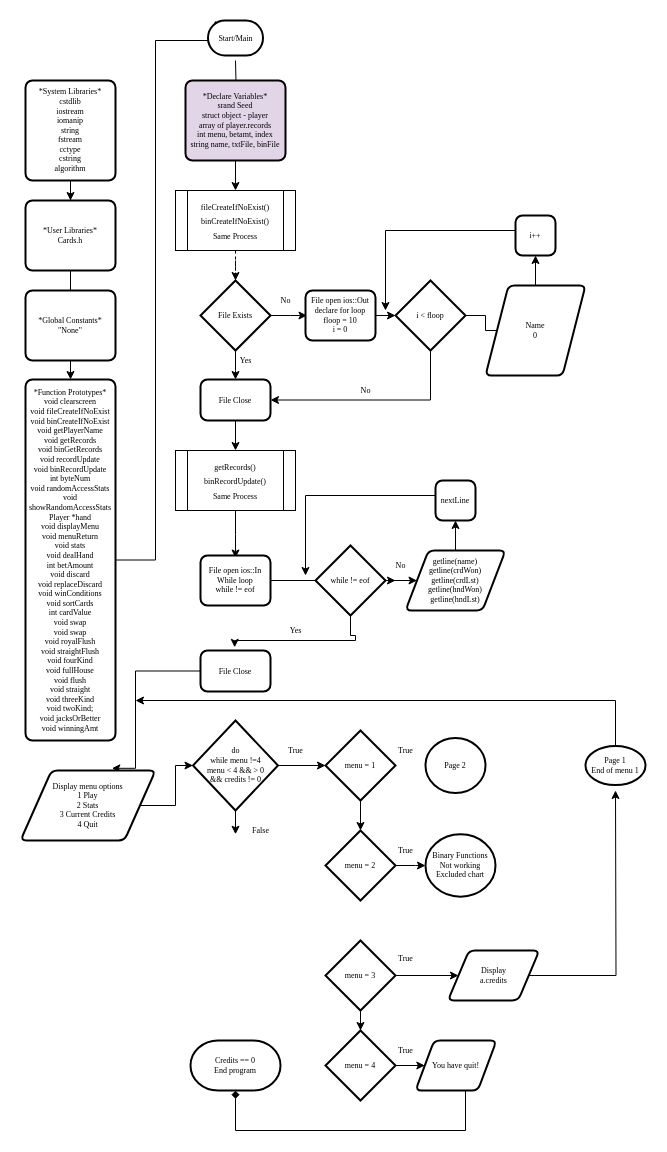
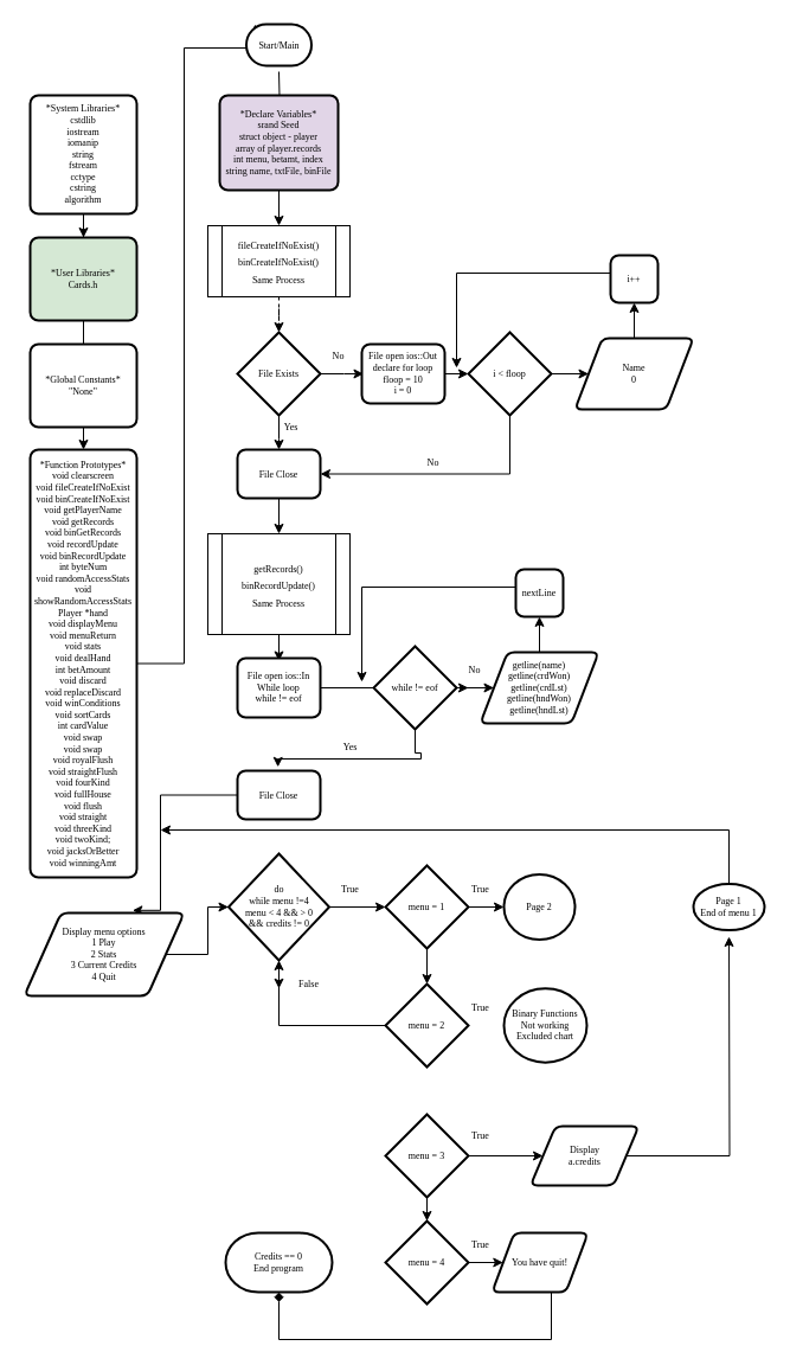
  <mxCell id="0" />
  <mxCell id="1" parent="0" />
  <mxCell id="2" value="" style="edgeStyle=orthogonalEdgeStyle;rounded=0;orthogonalLoop=1;jettySize=auto;html=1;" parent="1" source="3" target="5" edge="1"><mxGeometry relative="1" as="geometry" /></mxCell>
  <mxCell id="3" value="*System Libraries*&lt;br&gt;cstdlib&lt;br&gt;iostream&lt;br&gt;iomanip&lt;br&gt;string&lt;br&gt;fstream&lt;br&gt;cctype&lt;br&gt;cstring&lt;br&gt;algorithm" style="rounded=1;whiteSpace=wrap;html=1;absoluteArcSize=1;arcSize=14;strokeWidth=2;fontFamily=Times New Roman;fontSize=8;" parent="1" vertex="1"><mxGeometry x="25" y="80" width="90" height="100" as="geometry" /></mxCell>
  <mxCell id="4" value="" style="edgeStyle=orthogonalEdgeStyle;rounded=0;orthogonalLoop=1;jettySize=auto;html=1;" parent="1" source="5" target="8" edge="1"><mxGeometry relative="1" as="geometry" /></mxCell>
- <mxCell id="5" value="*User Libraries*&lt;br&gt;Cards.h" style="rounded=1;whiteSpace=wrap;html=1;absoluteArcSize=1;arcSize=14;strokeWidth=2;fontFamily=Times New Roman;fontSize=8;" parent="1" vertex="1"><mxGeometry x="25" y="200" width="90" height="70" as="geometry" /></mxCell>
+ <mxCell id="5" value="*User Libraries*&lt;br&gt;Cards.h" style="rounded=1;whiteSpace=wrap;html=1;absoluteArcSize=1;arcSize=14;strokeWidth=2;fontFamily=Times New Roman;fontSize=8;fillColor=#d5e8d4;" parent="1" vertex="1"><mxGeometry x="25" y="200" width="90" height="70" as="geometry" /></mxCell>
  <mxCell id="6" value="*Global Constants*&lt;br&gt;&quot;None&quot;" style="rounded=1;whiteSpace=wrap;html=1;absoluteArcSize=1;arcSize=14;strokeWidth=2;fontFamily=Times New Roman;fontSize=8;" parent="1" vertex="1"><mxGeometry x="25" y="290" width="90" height="70" as="geometry" /></mxCell>
  <mxCell id="7" style="edgeStyle=orthogonalEdgeStyle;rounded=0;orthogonalLoop=1;jettySize=auto;html=1;" parent="1" source="8" edge="1"><mxGeometry relative="1" as="geometry"><mxPoint x="215" y="20" as="targetPoint" /><Array as="points"><mxPoint x="155" y="560" /><mxPoint x="155" y="40" /></Array></mxGeometry></mxCell>
  <mxCell id="8" value="*Function Prototypes*&lt;br&gt;void clearscreen&lt;br&gt;void fileCreateIfNoExist&lt;br&gt;void binCreateIfNoExist&lt;br&gt;void getPlayerName&lt;br&gt;&lt;div&gt;void getRecords&lt;/div&gt;&lt;div&gt;void binGetRecords&lt;/div&gt;&lt;div&gt;void recordUpdate&lt;/div&gt;&lt;div&gt;void binRecordUpdate&lt;/div&gt;&lt;div&gt;int byteNum&lt;/div&gt;&lt;div&gt;void randomAccessStats&lt;/div&gt;&lt;div&gt;void showRandomAccessStats&lt;/div&gt;&lt;div&gt;Player *hand&lt;/div&gt;&lt;div&gt;void displayMenu&lt;/div&gt;&lt;div&gt;void menuReturn&lt;/div&gt;&lt;div&gt;void stats&lt;/div&gt;&lt;div&gt;void dealHand&lt;/div&gt;&lt;div&gt;int betAmount&lt;/div&gt;&lt;div&gt;void discard&lt;/div&gt;&lt;div&gt;void replaceDiscard&lt;/div&gt;&lt;div&gt;void winConditions&lt;/div&gt;&lt;div&gt;void sortCards&lt;/div&gt;&lt;div&gt;int cardValue&lt;/div&gt;&lt;div&gt;void swap&lt;/div&gt;&lt;div&gt;void swap&lt;/div&gt;&lt;div&gt;void royalFlush&lt;/div&gt;&lt;div&gt;void straightFlush&lt;/div&gt;&lt;div&gt;void fourKind&lt;/div&gt;&lt;div&gt;void fullHouse&lt;/div&gt;&lt;div&gt;void flush&lt;/div&gt;&lt;div&gt;void straight&lt;/div&gt;&lt;div&gt;void threeKind&lt;/div&gt;&lt;div&gt;void twoKind;&lt;/div&gt;&lt;div&gt;void jacksOrBetter&lt;/div&gt;&lt;div&gt;void winningAmt&lt;/div&gt;" style="rounded=1;whiteSpace=wrap;html=1;absoluteArcSize=1;arcSize=14;strokeWidth=2;fontFamily=Times New Roman;fontSize=8;" parent="1" vertex="1"><mxGeometry x="25" y="379" width="90" height="361" as="geometry" /></mxCell>
  <mxCell id="9" value="" style="edgeStyle=orthogonalEdgeStyle;rounded=0;orthogonalLoop=1;jettySize=auto;html=1;" parent="1" target="11" edge="1"><mxGeometry relative="1" as="geometry"><mxPoint x="235" y="60" as="sourcePoint" /></mxGeometry></mxCell>
  <mxCell id="10" value="" style="edgeStyle=orthogonalEdgeStyle;rounded=0;orthogonalLoop=1;jettySize=auto;html=1;fontFamily=Times New Roman;fontSize=8;" parent="1" source="11" target="13" edge="1"><mxGeometry relative="1" as="geometry" /></mxCell>
  <mxCell id="11" value="*Declare Variables*&lt;br&gt;srand Seed&lt;br&gt;struct object - player&lt;br&gt;array of player.records&lt;br&gt;int menu, betamt, index&lt;br&gt;string name, txtFile, binFile&lt;br&gt;" style="rounded=1;whiteSpace=wrap;html=1;absoluteArcSize=1;arcSize=14;strokeWidth=2;fontFamily=Times New Roman;fontSize=8;fillColor=#e1d5e7;" parent="1" vertex="1"><mxGeometry x="185" y="80" width="100" height="80" as="geometry" /></mxCell>
  <mxCell id="12" value="" style="edgeStyle=orthogonalEdgeStyle;rounded=0;orthogonalLoop=1;jettySize=auto;html=1;fontFamily=Times New Roman;fontSize=8;dashed=1;" parent="1" source="13" target="16" edge="1"><mxGeometry relative="1" as="geometry" /></mxCell>
  <mxCell id="13" value="&lt;font style=&quot;font-size: 8px;&quot; face=&quot;Times New Roman&quot;&gt;fileCreateIfNoExist()&lt;br&gt;binCreateIfNoExist()&lt;br&gt;Same Process&lt;br&gt;&lt;/font&gt;" style="shape=process;whiteSpace=wrap;html=1;backgroundOutline=1;" parent="1" vertex="1"><mxGeometry x="175" y="190" width="120" height="60" as="geometry" /></mxCell>
  <mxCell id="14" value="" style="edgeStyle=orthogonalEdgeStyle;rounded=0;orthogonalLoop=1;jettySize=auto;html=1;fontFamily=Times New Roman;fontSize=8;" parent="1" source="16" edge="1"><mxGeometry relative="1" as="geometry"><mxPoint x="235" y="379" as="targetPoint" /></mxGeometry></mxCell>
  <mxCell id="15" value="" style="edgeStyle=orthogonalEdgeStyle;rounded=0;orthogonalLoop=1;jettySize=auto;html=1;fontFamily=Times New Roman;fontSize=8;" parent="1" source="16" edge="1"><mxGeometry relative="1" as="geometry"><mxPoint x="306.489" y="315.029" as="targetPoint" /></mxGeometry></mxCell>
  <mxCell id="16" value="File Exists" style="strokeWidth=2;html=1;shape=mxgraph.flowchart.decision;whiteSpace=wrap;fontFamily=Times New Roman;fontSize=8;" parent="1" vertex="1"><mxGeometry x="200" y="280" width="70" height="70" as="geometry" /></mxCell>
  <mxCell id="17" value="No" style="text;html=1;align=center;verticalAlign=middle;resizable=0;points=[];autosize=1;strokeColor=none;fillColor=none;fontSize=8;fontFamily=Times New Roman;" parent="1" vertex="1"><mxGeometry x="270" y="290" width="30" height="20" as="geometry" /></mxCell>
  <mxCell id="18" value="Yes" style="text;html=1;align=center;verticalAlign=middle;resizable=0;points=[];autosize=1;strokeColor=none;fillColor=none;fontSize=8;fontFamily=Times New Roman;" parent="1" vertex="1"><mxGeometry x="225" y="350" width="40" height="20" as="geometry" /></mxCell>
  <mxCell id="19" value="" style="edgeStyle=orthogonalEdgeStyle;rounded=0;orthogonalLoop=1;jettySize=auto;html=1;fontFamily=Times New Roman;fontSize=8;" parent="1" source="20" edge="1"><mxGeometry relative="1" as="geometry"><mxPoint x="395" y="315.029" as="targetPoint" /></mxGeometry></mxCell>
  <mxCell id="20" value="File open ios::Out&lt;br&gt;declare for loop&lt;br&gt;floop = 10&lt;br&gt;i = 0" style="rounded=1;whiteSpace=wrap;html=1;absoluteArcSize=1;arcSize=14;strokeWidth=2;fontFamily=Times New Roman;fontSize=8;" parent="1" vertex="1"><mxGeometry x="305" y="290" width="70" height="50" as="geometry" /></mxCell>
  <mxCell id="21" value="" style="edgeStyle=orthogonalEdgeStyle;rounded=0;orthogonalLoop=1;jettySize=auto;html=1;fontFamily=Times New Roman;fontSize=8;" parent="1" source="22" target="32" edge="1"><mxGeometry relative="1" as="geometry" /></mxCell>
  <mxCell id="22" value="File Close" style="rounded=1;whiteSpace=wrap;html=1;absoluteArcSize=1;arcSize=14;strokeWidth=2;fontFamily=Times New Roman;fontSize=8;" parent="1" vertex="1"><mxGeometry x="200" y="379" width="70" height="41" as="geometry" /></mxCell>
  <mxCell id="23" style="edgeStyle=orthogonalEdgeStyle;rounded=0;orthogonalLoop=1;jettySize=auto;html=1;fontFamily=Times New Roman;fontSize=8;entryX=1;entryY=0.5;entryDx=0;entryDy=0;" parent="1" target="22" edge="1"><mxGeometry relative="1" as="geometry"><mxPoint x="430" y="410" as="targetPoint" /><mxPoint x="430" y="350" as="sourcePoint" /><Array as="points"><mxPoint x="430" y="399" /></Array></mxGeometry></mxCell>
  <mxCell id="24" value="" style="edgeStyle=orthogonalEdgeStyle;rounded=0;orthogonalLoop=1;jettySize=auto;html=1;fontFamily=Times New Roman;fontSize=8;" parent="1" source="25" target="28" edge="1"><mxGeometry relative="1" as="geometry" /></mxCell>
  <mxCell id="25" value="i &amp;lt; floop" style="strokeWidth=2;html=1;shape=mxgraph.flowchart.decision;whiteSpace=wrap;fontFamily=Times New Roman;fontSize=8;" parent="1" vertex="1"><mxGeometry x="395" y="280" width="70" height="70" as="geometry" /></mxCell>
  <mxCell id="26" value="No" style="text;html=1;align=center;verticalAlign=middle;resizable=0;points=[];autosize=1;strokeColor=none;fillColor=none;fontSize=8;fontFamily=Times New Roman;" parent="1" vertex="1"><mxGeometry x="350" y="380" width="30" height="20" as="geometry" /></mxCell>
  <mxCell id="27" value="" style="edgeStyle=orthogonalEdgeStyle;rounded=0;orthogonalLoop=1;jettySize=auto;html=1;fontFamily=Times New Roman;fontSize=8;" parent="1" source="28" target="30" edge="1"><mxGeometry relative="1" as="geometry" /></mxCell>
- <mxCell id="28" value="Name&lt;br&gt;0" style="shape=parallelogram;html=1;strokeWidth=2;perimeter=parallelogramPerimeter;whiteSpace=wrap;rounded=1;arcSize=12;size=0.23;fontFamily=Times New Roman;fontSize=8;" parent="1" vertex="1"><mxGeometry x="485" y="285" width="100" height="90" as="geometry" /></mxCell>
+ <mxCell id="28" value="Name&lt;br&gt;0" style="shape=parallelogram;html=1;strokeWidth=2;perimeter=parallelogramPerimeter;whiteSpace=wrap;rounded=1;arcSize=12;size=0.23;fontFamily=Times New Roman;fontSize=8;" parent="1" vertex="1"><mxGeometry x="485" y="285" width="100" height="60" as="geometry" /></mxCell>
  <mxCell id="29" style="edgeStyle=orthogonalEdgeStyle;rounded=0;orthogonalLoop=1;jettySize=auto;html=1;fontFamily=Times New Roman;fontSize=8;" parent="1" source="30" edge="1"><mxGeometry relative="1" as="geometry"><mxPoint x="385" y="310" as="targetPoint" /><Array as="points"><mxPoint x="385" y="230" /></Array></mxGeometry></mxCell>
  <mxCell id="30" value="i++" style="rounded=1;whiteSpace=wrap;html=1;absoluteArcSize=1;arcSize=14;strokeWidth=2;fontFamily=Times New Roman;fontSize=8;" parent="1" vertex="1"><mxGeometry x="515" y="215" width="40" height="40" as="geometry" /></mxCell>
  <mxCell id="31" value="" style="edgeStyle=orthogonalEdgeStyle;rounded=0;orthogonalLoop=1;jettySize=auto;html=1;fontFamily=Times New Roman;fontSize=8;" parent="1" source="32" edge="1"><mxGeometry relative="1" as="geometry"><mxPoint x="235" y="557.5" as="targetPoint" /></mxGeometry></mxCell>
- <mxCell id="32" value="&lt;font style=&quot;font-size: 8px;&quot; face=&quot;Times New Roman&quot;&gt;getRecords()&lt;br&gt;binRecordUpdate()&lt;br&gt;Same Process&lt;br&gt;&lt;/font&gt;" style="shape=process;whiteSpace=wrap;html=1;backgroundOutline=1;" parent="1" vertex="1"><mxGeometry x="175" y="450" width="120" height="60" as="geometry" /></mxCell>
+ <mxCell id="32" value="&lt;font style=&quot;font-size: 8px;&quot; face=&quot;Times New Roman&quot;&gt;getRecords()&lt;br&gt;binRecordUpdate()&lt;br&gt;Same Process&lt;br&gt;&lt;/font&gt;" style="shape=process;whiteSpace=wrap;html=1;backgroundOutline=1;" parent="1" vertex="1"><mxGeometry x="175" y="450" width="120" height="85" as="geometry" /></mxCell>
  <mxCell id="33" value="" style="edgeStyle=orthogonalEdgeStyle;rounded=0;orthogonalLoop=1;jettySize=auto;html=1;fontFamily=Times New Roman;fontSize=8;" parent="1" source="34" edge="1"><mxGeometry relative="1" as="geometry"><mxPoint x="395" y="580.029" as="targetPoint" /></mxGeometry></mxCell>
  <mxCell id="34" value="File open ios::In&lt;br&gt;While loop&lt;br&gt;while != eof" style="rounded=1;whiteSpace=wrap;html=1;absoluteArcSize=1;arcSize=14;strokeWidth=2;fontFamily=Times New Roman;fontSize=8;" parent="1" vertex="1"><mxGeometry x="200" y="555" width="70" height="50" as="geometry" /></mxCell>
  <mxCell id="35" style="edgeStyle=orthogonalEdgeStyle;rounded=0;orthogonalLoop=1;jettySize=auto;html=1;entryX=0.677;entryY=-0.031;entryDx=0;entryDy=0;entryPerimeter=0;fontFamily=Times New Roman;fontSize=8;" parent="1" source="36" target="74" edge="1"><mxGeometry relative="1" as="geometry"><Array as="points"><mxPoint x="135" y="670" /><mxPoint x="135" y="768" /></Array></mxGeometry></mxCell>
  <mxCell id="36" value="File Close" style="rounded=1;whiteSpace=wrap;html=1;absoluteArcSize=1;arcSize=14;strokeWidth=2;fontFamily=Times New Roman;fontSize=8;" parent="1" vertex="1"><mxGeometry x="200" y="650" width="70" height="41" as="geometry" /></mxCell>
  <mxCell id="37" value="" style="edgeStyle=orthogonalEdgeStyle;rounded=0;orthogonalLoop=1;jettySize=auto;html=1;fontFamily=Times New Roman;fontSize=8;" parent="1" source="39" target="42" edge="1"><mxGeometry relative="1" as="geometry" /></mxCell>
  <mxCell id="38" style="edgeStyle=orthogonalEdgeStyle;rounded=0;orthogonalLoop=1;jettySize=auto;html=1;fontFamily=Times New Roman;fontSize=8;entryX=0.488;entryY=-0.077;entryDx=0;entryDy=0;entryPerimeter=0;" parent="1" source="39" target="36" edge="1"><mxGeometry relative="1" as="geometry"><mxPoint x="350" y="640" as="targetPoint" /><Array as="points"><mxPoint x="350" y="635" /><mxPoint x="355" y="635" /><mxPoint x="355" y="640" /><mxPoint x="234" y="640" /></Array></mxGeometry></mxCell>
  <mxCell id="39" value="while != eof" style="strokeWidth=2;html=1;shape=mxgraph.flowchart.decision;whiteSpace=wrap;fontFamily=Times New Roman;fontSize=8;" parent="1" vertex="1"><mxGeometry x="315" y="545" width="70" height="70" as="geometry" /></mxCell>
  <mxCell id="40" value="No" style="text;html=1;align=center;verticalAlign=middle;resizable=0;points=[];autosize=1;strokeColor=none;fillColor=none;fontSize=8;fontFamily=Times New Roman;" parent="1" vertex="1"><mxGeometry x="385" y="555" width="30" height="20" as="geometry" /></mxCell>
  <mxCell id="41" value="" style="edgeStyle=orthogonalEdgeStyle;rounded=0;orthogonalLoop=1;jettySize=auto;html=1;fontFamily=Times New Roman;fontSize=8;" parent="1" source="42" target="44" edge="1"><mxGeometry relative="1" as="geometry" /></mxCell>
  <mxCell id="42" value="getline(name)&lt;br&gt;getline(crdWon)&lt;br&gt;getline(crdLst)&lt;br&gt;getline(hndWon)&lt;br&gt;getline(hndLst)" style="shape=parallelogram;html=1;strokeWidth=2;perimeter=parallelogramPerimeter;whiteSpace=wrap;rounded=1;arcSize=12;size=0.23;fontFamily=Times New Roman;fontSize=8;" parent="1" vertex="1"><mxGeometry x="405" y="550" width="100" height="60" as="geometry" /></mxCell>
  <mxCell id="43" style="edgeStyle=orthogonalEdgeStyle;rounded=0;orthogonalLoop=1;jettySize=auto;html=1;fontFamily=Times New Roman;fontSize=8;" parent="1" source="44" edge="1"><mxGeometry relative="1" as="geometry"><mxPoint x="305" y="575" as="targetPoint" /><Array as="points"><mxPoint x="305" y="495" /></Array></mxGeometry></mxCell>
  <mxCell id="44" value="nextLine" style="rounded=1;whiteSpace=wrap;html=1;absoluteArcSize=1;arcSize=14;strokeWidth=2;fontFamily=Times New Roman;fontSize=8;" parent="1" vertex="1"><mxGeometry x="435" y="480" width="40" height="40" as="geometry" /></mxCell>
  <mxCell id="45" value="Yes" style="text;html=1;align=center;verticalAlign=middle;resizable=0;points=[];autosize=1;strokeColor=none;fillColor=none;fontSize=8;fontFamily=Times New Roman;" parent="1" vertex="1"><mxGeometry x="275" y="620" width="40" height="20" as="geometry" /></mxCell>
  <mxCell id="46" value="" style="edgeStyle=orthogonalEdgeStyle;rounded=0;orthogonalLoop=1;jettySize=auto;html=1;fontFamily=Times New Roman;fontSize=8;" parent="1" source="48" target="51" edge="1"><mxGeometry relative="1" as="geometry" /></mxCell>
  <mxCell id="47" value="" style="edgeStyle=orthogonalEdgeStyle;rounded=0;orthogonalLoop=1;jettySize=auto;html=1;fontFamily=Times New Roman;fontSize=8;" parent="1" source="48" edge="1"><mxGeometry relative="1" as="geometry"><mxPoint x="235" y="833.75" as="targetPoint" /></mxGeometry></mxCell>
  <mxCell id="48" value="do&lt;br&gt;while menu !=4&lt;br&gt;menu &amp;lt; 4 &amp;amp;&amp;amp; &amp;gt; 0&lt;br&gt;&amp;amp;&amp;amp; credits != 0" style="strokeWidth=2;html=1;shape=mxgraph.flowchart.decision;whiteSpace=wrap;fontFamily=Times New Roman;fontSize=8;" parent="1" vertex="1"><mxGeometry x="192.5" y="720" width="85" height="90" as="geometry" /></mxCell>
+ <mxCell id="49" value="" style="edgeStyle=orthogonalEdgeStyle;rounded=0;orthogonalLoop=1;jettySize=auto;html=1;fontFamily=Times New Roman;fontSize=8;" parent="1" source="51" target="58" edge="1"><mxGeometry relative="1" as="geometry" /></mxCell>
  <mxCell id="50" value="" style="edgeStyle=orthogonalEdgeStyle;rounded=0;orthogonalLoop=1;jettySize=auto;html=1;fontFamily=Times New Roman;fontSize=8;" parent="1" source="51" target="53" edge="1"><mxGeometry relative="1" as="geometry" /></mxCell>
  <mxCell id="51" value="menu = 1" style="strokeWidth=2;html=1;shape=mxgraph.flowchart.decision;whiteSpace=wrap;fontFamily=Times New Roman;fontSize=8;" parent="1" vertex="1"><mxGeometry x="325" y="730" width="70" height="70" as="geometry" /></mxCell>
- <mxCell id="52" value="" style="edgeStyle=orthogonalEdgeStyle;rounded=0;orthogonalLoop=1;jettySize=auto;html=1;fontFamily=Times New Roman;fontSize=8;" parent="1" source="53" target="60" edge="1"><mxGeometry relative="1" as="geometry" /></mxCell>
+ <mxCell id="52" value="" style="edgeStyle=orthogonalEdgeStyle;rounded=0;orthogonalLoop=1;jettySize=auto;html=1;fontFamily=Times New Roman;fontSize=8;" parent="1" source="53" target="48" edge="1"><mxGeometry relative="1" as="geometry" /></mxCell>
  <mxCell id="53" value="menu = 2" style="strokeWidth=2;html=1;shape=mxgraph.flowchart.decision;whiteSpace=wrap;fontFamily=Times New Roman;fontSize=8;" parent="1" vertex="1"><mxGeometry x="325" y="830" width="70" height="70" as="geometry" /></mxCell>
  <mxCell id="54" style="edgeStyle=orthogonalEdgeStyle;rounded=0;orthogonalLoop=1;jettySize=auto;html=1;entryX=0.5;entryY=0;entryDx=0;entryDy=0;entryPerimeter=0;fontFamily=Times New Roman;fontSize=8;" parent="1" source="56" target="67" edge="1"><mxGeometry relative="1" as="geometry" /></mxCell>
  <mxCell id="55" value="" style="edgeStyle=orthogonalEdgeStyle;rounded=0;orthogonalLoop=1;jettySize=auto;html=1;fontFamily=Times New Roman;fontSize=8;" parent="1" source="56" target="76" edge="1"><mxGeometry relative="1" as="geometry" /></mxCell>
  <mxCell id="56" value="menu = 3" style="strokeWidth=2;html=1;shape=mxgraph.flowchart.decision;whiteSpace=wrap;fontFamily=Times New Roman;fontSize=8;" parent="1" vertex="1"><mxGeometry x="325" y="940" width="70" height="70" as="geometry" /></mxCell>
  <mxCell id="57" value="Credits == 0&lt;br&gt;End program" style="strokeWidth=2;html=1;shape=mxgraph.flowchart.terminator;whiteSpace=wrap;fontFamily=Times New Roman;fontSize=8;" parent="1" vertex="1"><mxGeometry x="190" y="1040" width="90" height="50" as="geometry" /></mxCell>
  <mxCell id="58" value="&lt;font style=&quot;font-size: 8px;&quot;&gt;Page 2&lt;/font&gt;" style="strokeWidth=2;html=1;shape=mxgraph.flowchart.start_2;whiteSpace=wrap;fontFamily=Times New Roman;fontSize=8;" parent="1" vertex="1"><mxGeometry x="425" y="737.5" width="60" height="55" as="geometry" /></mxCell>
  <mxCell id="59" value="True" style="text;html=1;align=center;verticalAlign=middle;resizable=0;points=[];autosize=1;strokeColor=none;fillColor=none;fontSize=8;fontFamily=Times New Roman;" parent="1" vertex="1"><mxGeometry x="385" y="740" width="40" height="20" as="geometry" /></mxCell>
  <mxCell id="60" value="&lt;font style=&quot;font-size: 8px;&quot;&gt;Binary Functions&lt;br&gt;Not working&lt;br&gt;Excluded chart&lt;br&gt;&lt;/font&gt;" style="strokeWidth=2;html=1;shape=mxgraph.flowchart.start_2;whiteSpace=wrap;fontFamily=Times New Roman;fontSize=8;" parent="1" vertex="1"><mxGeometry x="425" y="833.75" width="70" height="62.5" as="geometry" /></mxCell>
  <mxCell id="61" value="True" style="text;html=1;align=center;verticalAlign=middle;resizable=0;points=[];autosize=1;strokeColor=none;fillColor=none;fontSize=8;fontFamily=Times New Roman;" parent="1" vertex="1"><mxGeometry x="385" y="840" width="40" height="20" as="geometry" /></mxCell>
  <mxCell id="62" value="True" style="text;html=1;align=center;verticalAlign=middle;resizable=0;points=[];autosize=1;strokeColor=none;fillColor=none;fontSize=8;fontFamily=Times New Roman;" parent="1" vertex="1"><mxGeometry x="275" y="740" width="40" height="20" as="geometry" /></mxCell>
  <mxCell id="63" value="False" style="text;html=1;align=center;verticalAlign=middle;resizable=0;points=[];autosize=1;strokeColor=none;fillColor=none;fontSize=8;fontFamily=Times New Roman;" parent="1" vertex="1"><mxGeometry x="240" y="820" width="40" height="20" as="geometry" /></mxCell>
  <mxCell id="64" value="True" style="text;html=1;align=center;verticalAlign=middle;resizable=0;points=[];autosize=1;strokeColor=none;fillColor=none;fontSize=8;fontFamily=Times New Roman;" parent="1" vertex="1"><mxGeometry x="385" y="947.5" width="40" height="20" as="geometry" /></mxCell>
  <mxCell id="65" value="Start/Main" style="strokeWidth=2;html=1;shape=mxgraph.flowchart.terminator;whiteSpace=wrap;fontFamily=Times New Roman;fontSize=8;" parent="1" vertex="1"><mxGeometry x="207.5" y="20" width="55" height="35" as="geometry" /></mxCell>
  <mxCell id="66" value="" style="edgeStyle=orthogonalEdgeStyle;rounded=0;orthogonalLoop=1;jettySize=auto;html=1;fontFamily=Times New Roman;fontSize=8;" parent="1" source="67" target="70" edge="1"><mxGeometry relative="1" as="geometry" /></mxCell>
  <mxCell id="67" value="menu = 4" style="strokeWidth=2;html=1;shape=mxgraph.flowchart.decision;whiteSpace=wrap;fontFamily=Times New Roman;fontSize=8;" parent="1" vertex="1"><mxGeometry x="325" y="1030" width="70" height="70" as="geometry" /></mxCell>
  <mxCell id="68" value="True" style="text;html=1;align=center;verticalAlign=middle;resizable=0;points=[];autosize=1;strokeColor=none;fillColor=none;fontSize=8;fontFamily=Times New Roman;" parent="1" vertex="1"><mxGeometry x="385" y="1040" width="40" height="20" as="geometry" /></mxCell>
  <mxCell id="69" style="edgeStyle=orthogonalEdgeStyle;rounded=0;orthogonalLoop=1;jettySize=auto;html=1;fontFamily=Times New Roman;fontSize=8;entryX=0.5;entryY=1;entryDx=0;entryDy=0;entryPerimeter=0;endArrow=diamond;" parent="1" source="70" target="57" edge="1"><mxGeometry relative="1" as="geometry"><mxPoint x="455.5" y="1130" as="targetPoint" /><Array as="points"><mxPoint x="465" y="1130" /><mxPoint x="235" y="1130" /></Array></mxGeometry></mxCell>
  <mxCell id="70" value="You have quit!" style="shape=parallelogram;html=1;strokeWidth=2;perimeter=parallelogramPerimeter;whiteSpace=wrap;rounded=1;arcSize=12;size=0.23;fontFamily=Times New Roman;fontSize=8;" parent="1" vertex="1"><mxGeometry x="415" y="1040" width="81" height="50" as="geometry" /></mxCell>
  <mxCell id="71" style="edgeStyle=orthogonalEdgeStyle;rounded=0;orthogonalLoop=1;jettySize=auto;html=1;fontFamily=Times New Roman;fontSize=8;" parent="1" source="72" edge="1"><mxGeometry relative="1" as="geometry"><mxPoint x="135" y="700" as="targetPoint" /><Array as="points"><mxPoint x="615" y="700" /></Array></mxGeometry></mxCell>
  <mxCell id="72" value="&lt;font style=&quot;font-size: 8px;&quot;&gt;Page 1&lt;br&gt;End of menu 1&lt;br&gt;&lt;/font&gt;" style="strokeWidth=2;html=1;shape=mxgraph.flowchart.start_2;whiteSpace=wrap;fontFamily=Times New Roman;fontSize=8;" parent="1" vertex="1"><mxGeometry x="585" y="745.5" width="60" height="39" as="geometry" /></mxCell>
  <mxCell id="73" style="edgeStyle=orthogonalEdgeStyle;rounded=0;orthogonalLoop=1;jettySize=auto;html=1;entryX=0;entryY=0.5;entryDx=0;entryDy=0;entryPerimeter=0;fontFamily=Times New Roman;fontSize=8;" parent="1" source="74" target="48" edge="1"><mxGeometry relative="1" as="geometry" /></mxCell>
  <mxCell id="74" value="Display menu options&lt;br&gt;1 Play&lt;br&gt;2 Stats&lt;br&gt;3 Current Credits&lt;br&gt;4 Quit" style="shape=parallelogram;html=1;strokeWidth=2;perimeter=parallelogramPerimeter;whiteSpace=wrap;rounded=1;arcSize=12;size=0.23;fontFamily=Times New Roman;fontSize=8;" parent="1" vertex="1"><mxGeometry x="20" y="770" width="135" height="70" as="geometry" /></mxCell>
  <mxCell id="75" style="edgeStyle=orthogonalEdgeStyle;rounded=0;orthogonalLoop=1;jettySize=auto;html=1;fontFamily=Times New Roman;fontSize=8;" parent="1" source="76" edge="1"><mxGeometry relative="1" as="geometry"><mxPoint x="615" y="790" as="targetPoint" /></mxGeometry></mxCell>
  <mxCell id="76" value="Display&lt;br&gt;a.credits" style="shape=parallelogram;html=1;strokeWidth=2;perimeter=parallelogramPerimeter;whiteSpace=wrap;rounded=1;arcSize=12;size=0.23;fontFamily=Times New Roman;fontSize=8;" parent="1" vertex="1"><mxGeometry x="447.5" y="950" width="91.25" height="50" as="geometry" /></mxCell>
